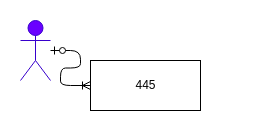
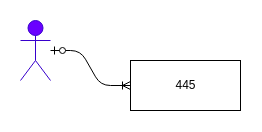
  <mxCell id="0" value="" />
  <mxCell id="1" parent="0" />
  <mxCell id="2" value="5741" style="shape=umlActor;verticalLabelPosition=bottom;verticalAlign=top;html=1;fillColor=#6a00ff;strokeColor=#3700CC;fillStyle=auto;fontColor=#ffffff;" vertex="1" parent="1"><mxGeometry x="20" y="20" width="30" height="60" as="geometry" /></mxCell>
  <mxCell id="3" value="" style="edgeStyle=entityRelationEdgeStyle;fontSize=12;html=1;endArrow=ERoneToMany;startArrow=ERzeroToOne;" edge="1" parent="1" target="4"><mxGeometry width="100" height="100" relative="1" as="geometry"><mxPoint x="50" y="50" as="sourcePoint" /><mxPoint x="150" y="-50" as="targetPoint" /></mxGeometry></mxCell>
- <mxCell id="4" value="445" style="html=1;fillStyle=auto;strokeColor=default;fillColor=default;gradientColor=none;" vertex="1" parent="1"><mxGeometry x="90" y="60" width="110" height="50" as="geometry" /></mxCell>
+ <mxCell id="4" value="445" style="html=1;fillStyle=auto;strokeColor=default;fillColor=default;gradientColor=none;" vertex="1" parent="1"><mxGeometry x="130" y="60" width="110" height="50" as="geometry" /></mxCell>
